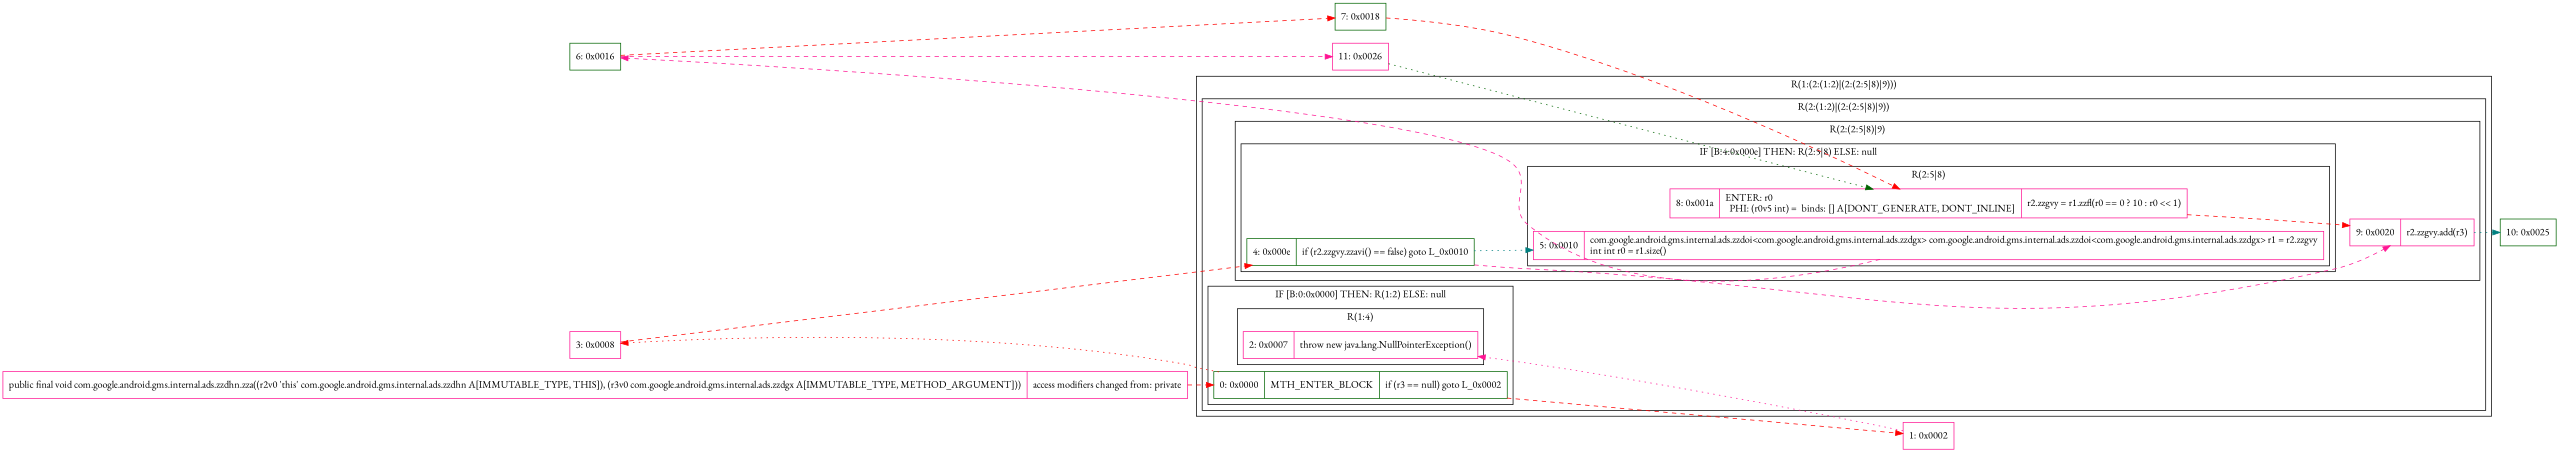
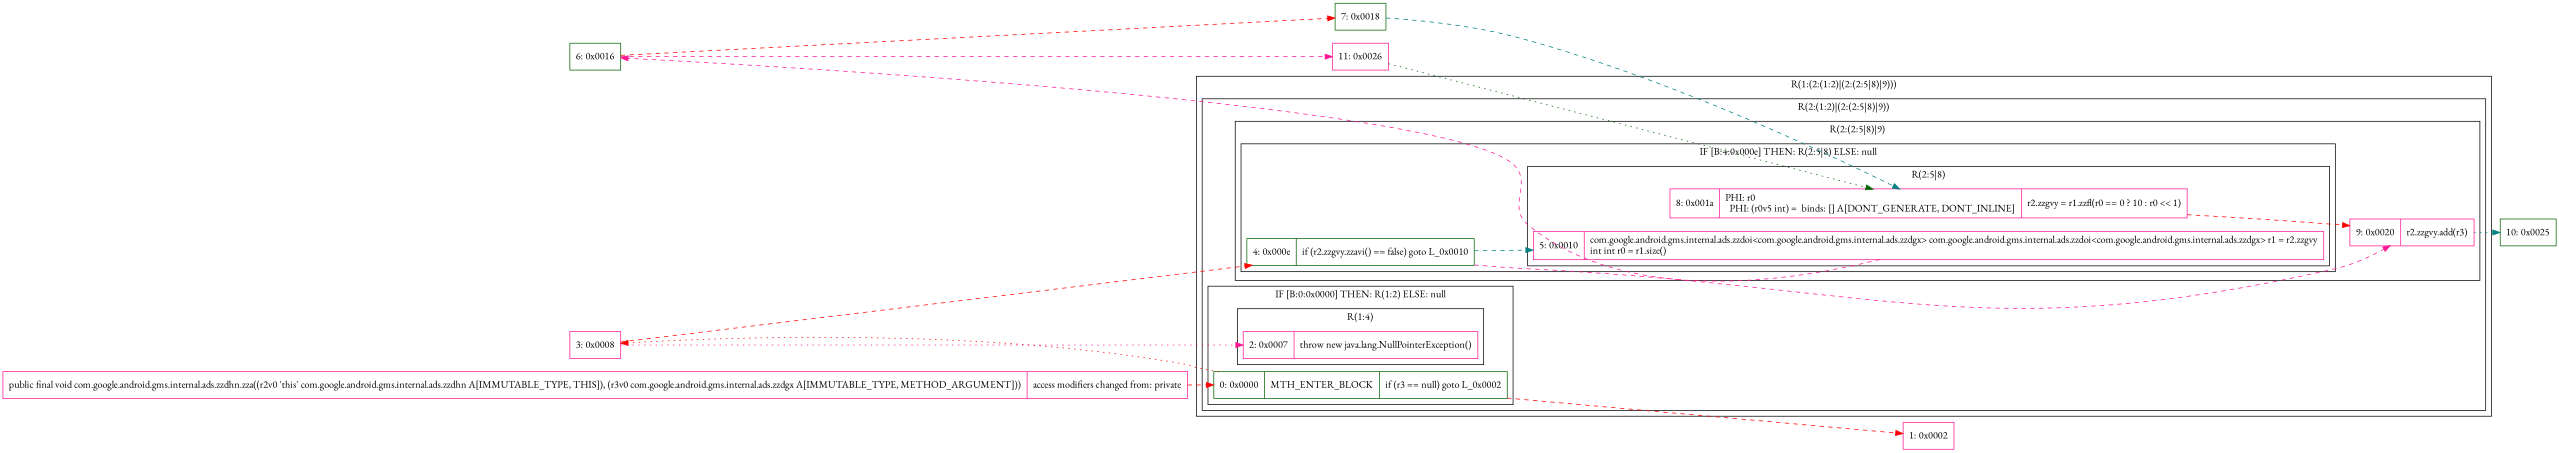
  digraph {
    fontname="EB Garamond"
    rankdir=LR
    node [color=deeppink fontname="EB Garamond" shape=record]
    edge [color=red fontname="EB Garamond" style=dashed]
    n1 [label="{2\:\ 0x0007|throw new java.lang.NullPointerException()\l}"]
    n2 [color=darkgreen label="{0\:\ 0x0000|MTH_ENTER_BLOCK\l|if (r3 == null) goto L_0x0002\l}"]
    n3 [label="{5\:\ 0x0010|com.google.android.gms.internal.ads.zzdoi\<com.google.android.gms.internal.ads.zzdgx\> com.google.android.gms.internal.ads.zzdoi\<com.google.android.gms.internal.ads.zzdgx\> r1 = r2.zzgvy\lint int r0 = r1.size()\l}"]
-   n4 [label="{8\:\ 0x001a|ENTER: r0 \l  PHI: (r0v5 int) =  binds: [] A[DONT_GENERATE, DONT_INLINE]\l|r2.zzgvy = r1.zzfl(r0 == 0 ? 10 : r0 \<\< 1)\l}"]
+   n4 [label="{8\:\ 0x001a|PHI: r0 \l  PHI: (r0v5 int) =  binds: [] A[DONT_GENERATE, DONT_INLINE]\l|r2.zzgvy = r1.zzfl(r0 == 0 ? 10 : r0 \<\< 1)\l}"]
    n5 [color=darkgreen label="{4\:\ 0x000e|if (r2.zzgvy.zzavi() == false) goto L_0x0010\l}"]
    n6 [label="{9\:\ 0x0020|r2.zzgvy.add(r3)\l}"]
    n7 [label="{1\:\ 0x0002}"]
    n8 [label="{3\:\ 0x0008}"]
    n9 [color=darkgreen label="{6\:\ 0x0016}"]
    n10 [color=darkgreen label="{10\:\ 0x0025}"]
    n11 [color=darkgreen label="{7\:\ 0x0018}"]
    n12 [label="{11\:\ 0x0026}"]
    n13 [label="{public final void com.google.android.gms.internal.ads.zzdhn.zza((r2v0 'this' com.google.android.gms.internal.ads.zzdhn A[IMMUTABLE_TYPE, THIS]), (r3v0 com.google.android.gms.internal.ads.zzdgx A[IMMUTABLE_TYPE, METHOD_ARGUMENT]))  | access modifiers changed from: private\l}"]
    subgraph cluster_1 {
      label="R(1:(2:(1:2)|(2:(2:5|8)|9)))"
      subgraph cluster_2 {
        label="R(2:(1:2)|(2:(2:5|8)|9))"
        subgraph cluster_3 {
          label="IF [B:0:0x0000] THEN: R(1:2) ELSE: null"
          n2
          subgraph cluster_4 {
            label="R(1:4)"
            n1
          }
        }
        subgraph cluster_5 {
          label="R(2:(2:5|8)|9)"
          n6
          subgraph cluster_6 {
            label="IF [B:4:0x000e] THEN: R(2:5|8) ELSE: null"
            n5
            subgraph cluster_7 {
              label="R(2:5|8)"
              n3
              n4
            }
          }
        }
      }
    }
    n2 -> n7
    n2 -> n8 [style=dotted]
    n3 -> n9 [color=deeppink]
    n4 -> n6
-   n5 -> n3 [color=teal style=dotted]
+   n5 -> n3 [color=teal]
    n5 -> n6 [color=deeppink]
    n6 -> n10 [color=teal style=dotted]
-   n7 -> n1 [color=deeppink style=dotted]
+   n8 -> n1 [color=deeppink style=dotted]
    n8 -> n5
    n9 -> n11
    n9 -> n12 [color=deeppink]
-   n11 -> n4
+   n11 -> n4 [color=teal]
    n12 -> n4 [color=darkgreen style=dotted]
    n13 -> n2
  }
